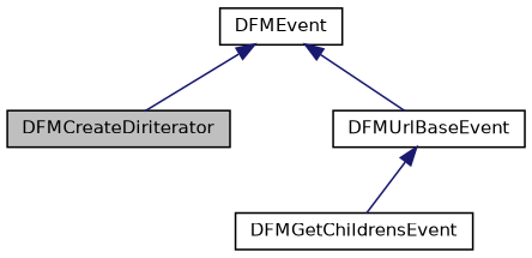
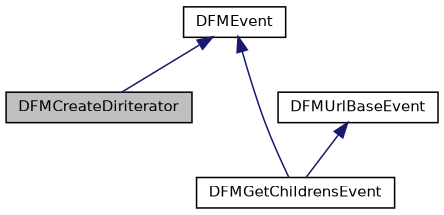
  digraph {
    node [color=black fillcolor=white fontname=Helvetica fontsize=10 shape=record style=filled]
    edge [color=midnightblue dir=back fontname=Helvetica fontsize=10 labelfontname=Helvetica labelfontsize=10 style=solid]
    n1 [fillcolor=grey75 fontcolor=black height=0.2 label=DFMCreateDiriterator width=0.4]
    n2 [height=0.2 label=DFMGetChildrensEvent width=0.4]
    n3 [height=0.2 label=DFMUrlBaseEvent width=0.4]
    n4 [height=0.2 label=DFMEvent width=0.4]
    n3 -> n2
    n4 -> n1
-   n4 -> n3
+   n4 -> n2
  }
